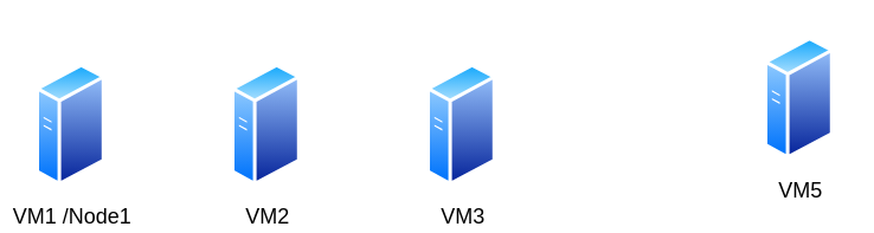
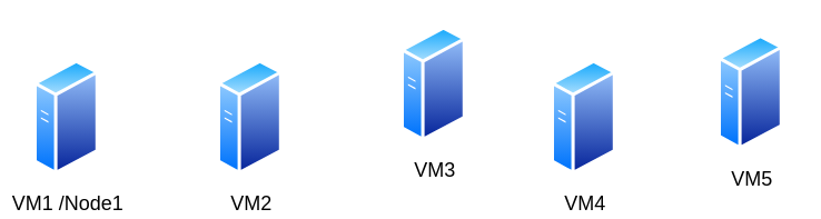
  <mxCell id="0" />
  <mxCell id="1" parent="0" />
  <mxCell id="2" value="VM1 /Node1" style="image;aspect=fixed;perimeter=ellipsePerimeter;html=1;align=center;shadow=0;dashed=0;spacingTop=3;image=img/lib/active_directory/generic_server.svg;" vertex="1" parent="1"><mxGeometry x="20" y="35" width="39.2" height="70" as="geometry" /></mxCell>
  <mxCell id="3" value="VM2" style="image;aspect=fixed;perimeter=ellipsePerimeter;html=1;align=center;shadow=0;dashed=0;spacingTop=3;image=img/lib/active_directory/generic_server.svg;" vertex="1" parent="1"><mxGeometry x="130" y="35" width="39.2" height="70" as="geometry" /></mxCell>
- <mxCell id="4" value="VM3" style="image;aspect=fixed;perimeter=ellipsePerimeter;html=1;align=center;shadow=0;dashed=0;spacingTop=3;image=img/lib/active_directory/generic_server.svg;" vertex="1" parent="1"><mxGeometry x="240" y="35" width="39.2" height="70" as="geometry" /></mxCell>
+ <mxCell id="4" value="VM3" style="image;aspect=fixed;perimeter=ellipsePerimeter;html=1;align=center;shadow=0;dashed=0;spacingTop=3;image=img/lib/active_directory/generic_server.svg;" vertex="1" parent="1"><mxGeometry x="240" y="15" width="39.2" height="70" as="geometry" /></mxCell>
+ <mxCell id="5" value="VM4" style="image;aspect=fixed;perimeter=ellipsePerimeter;html=1;align=center;shadow=0;dashed=0;spacingTop=3;image=img/lib/active_directory/generic_server.svg;" vertex="1" parent="1"><mxGeometry x="330" y="35" width="39.2" height="70" as="geometry" /></mxCell>
  <mxCell id="6" value="VM5" style="image;aspect=fixed;perimeter=ellipsePerimeter;html=1;align=center;shadow=0;dashed=0;spacingTop=3;image=img/lib/active_directory/generic_server.svg;" vertex="1" parent="1"><mxGeometry x="430" y="20" width="39.2" height="70" as="geometry" /></mxCell>
